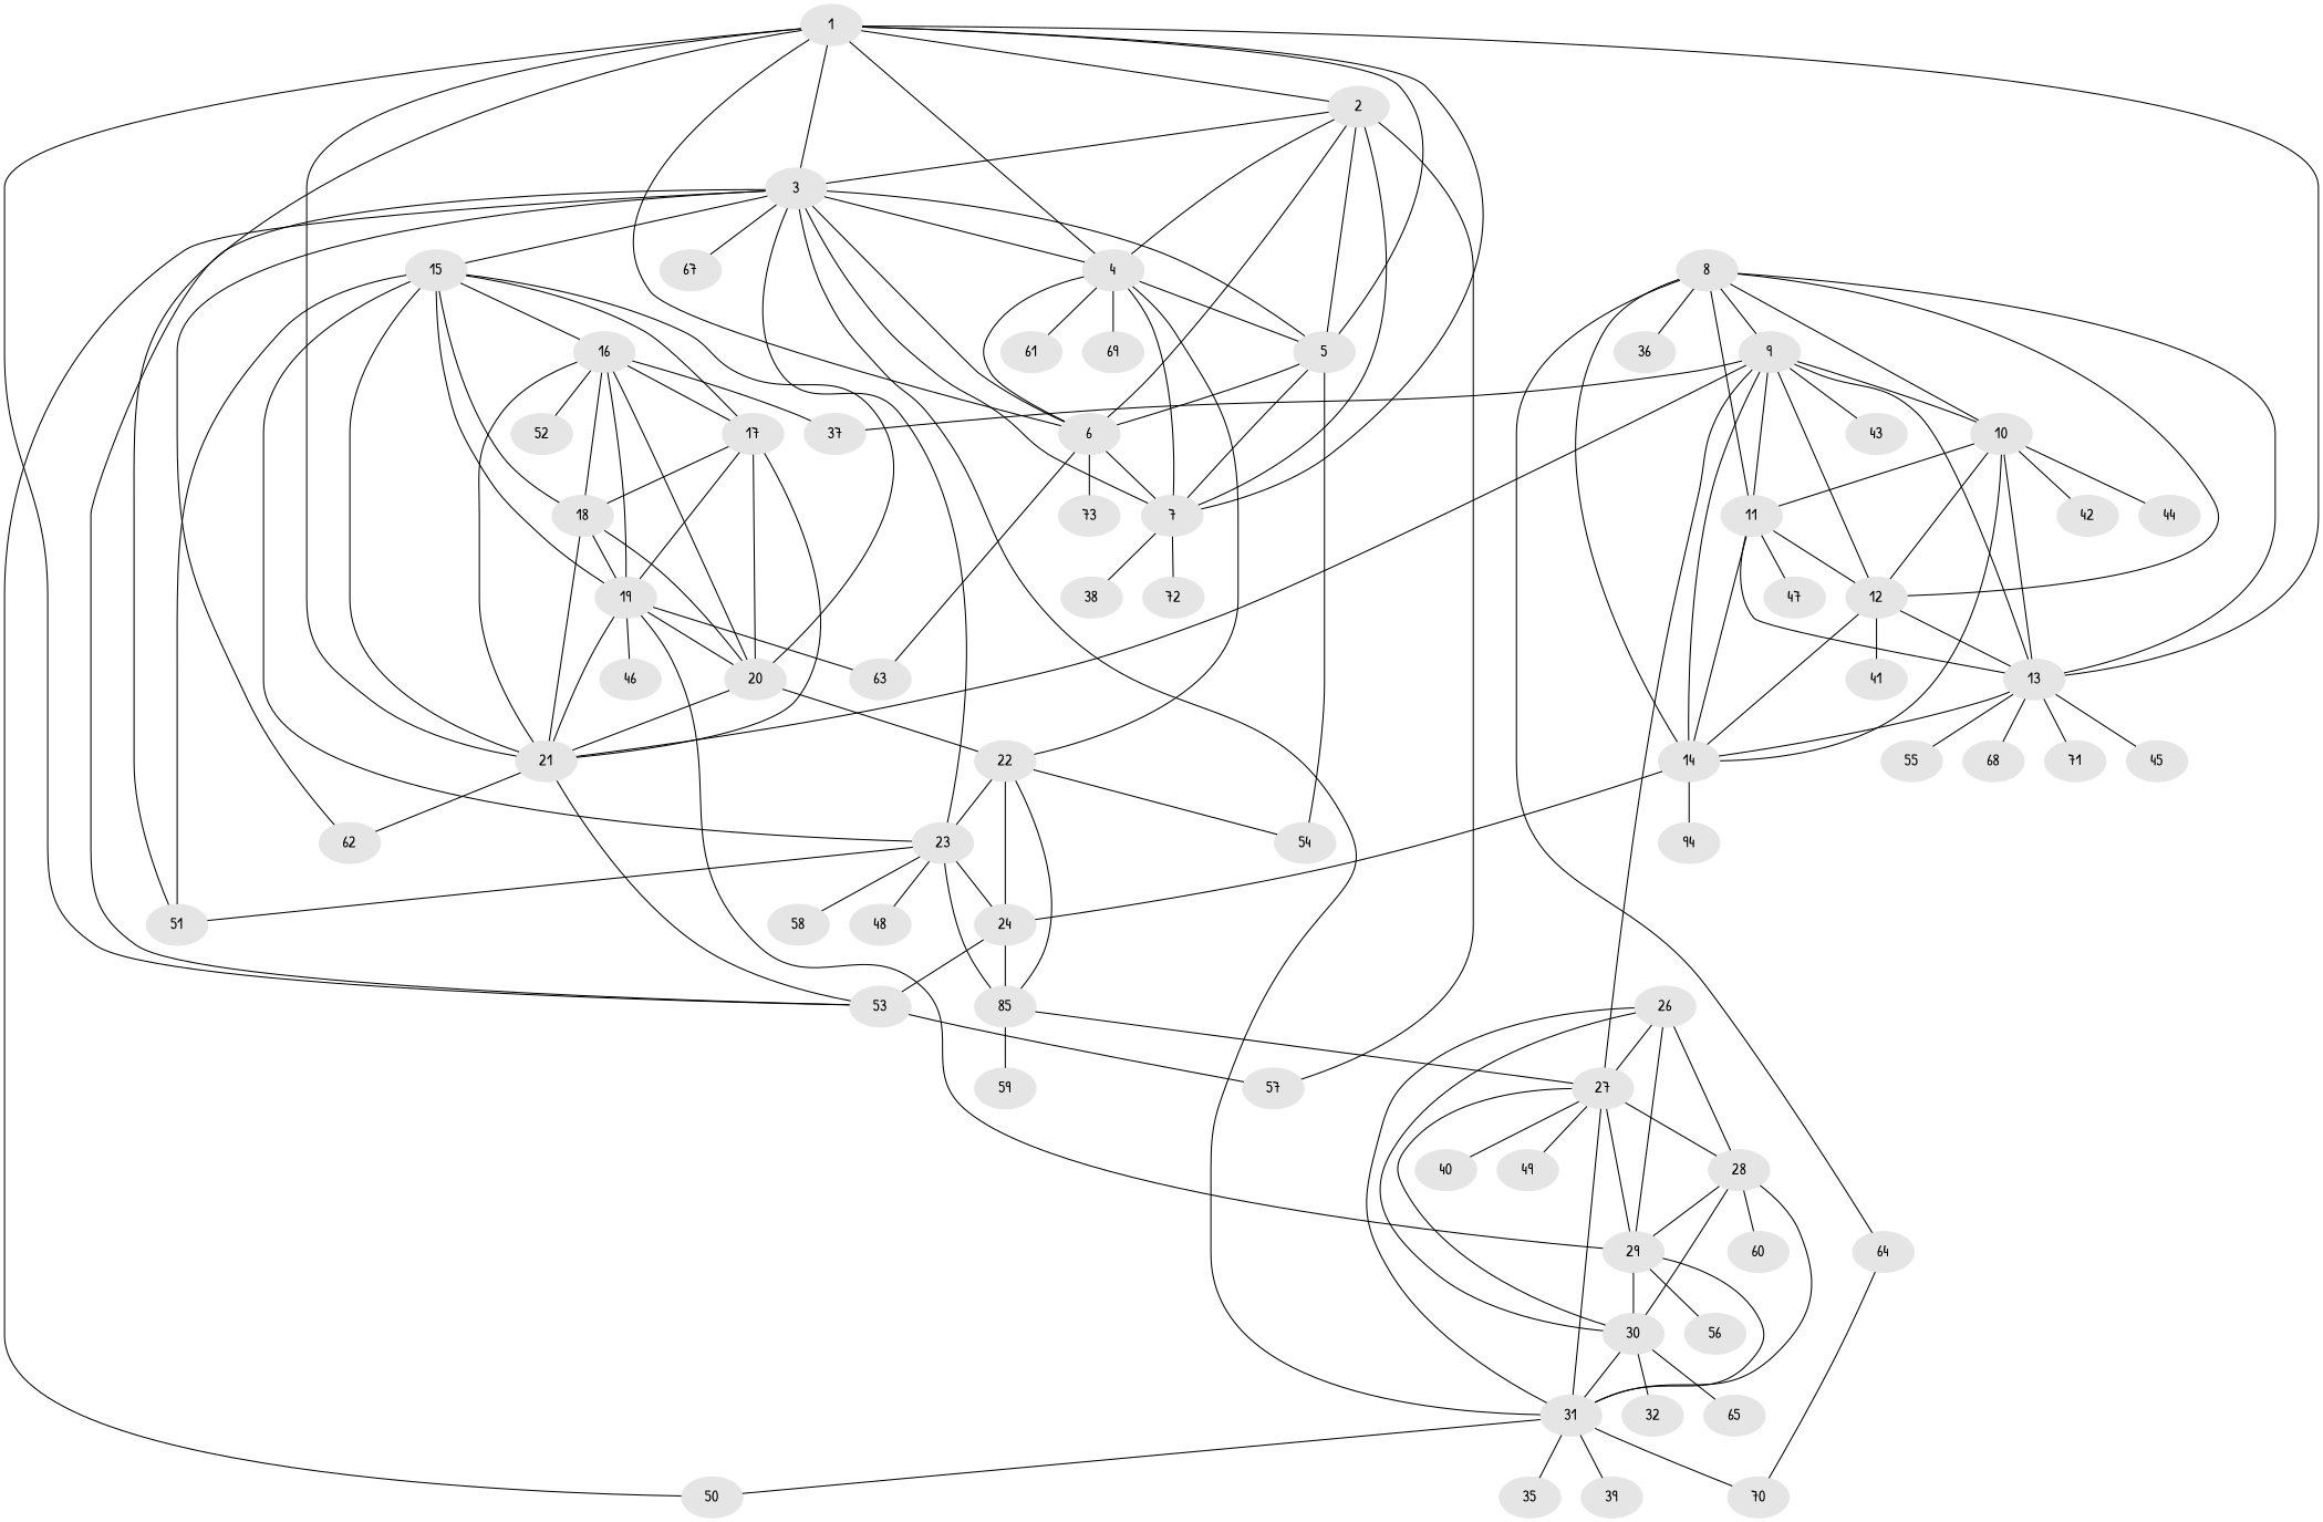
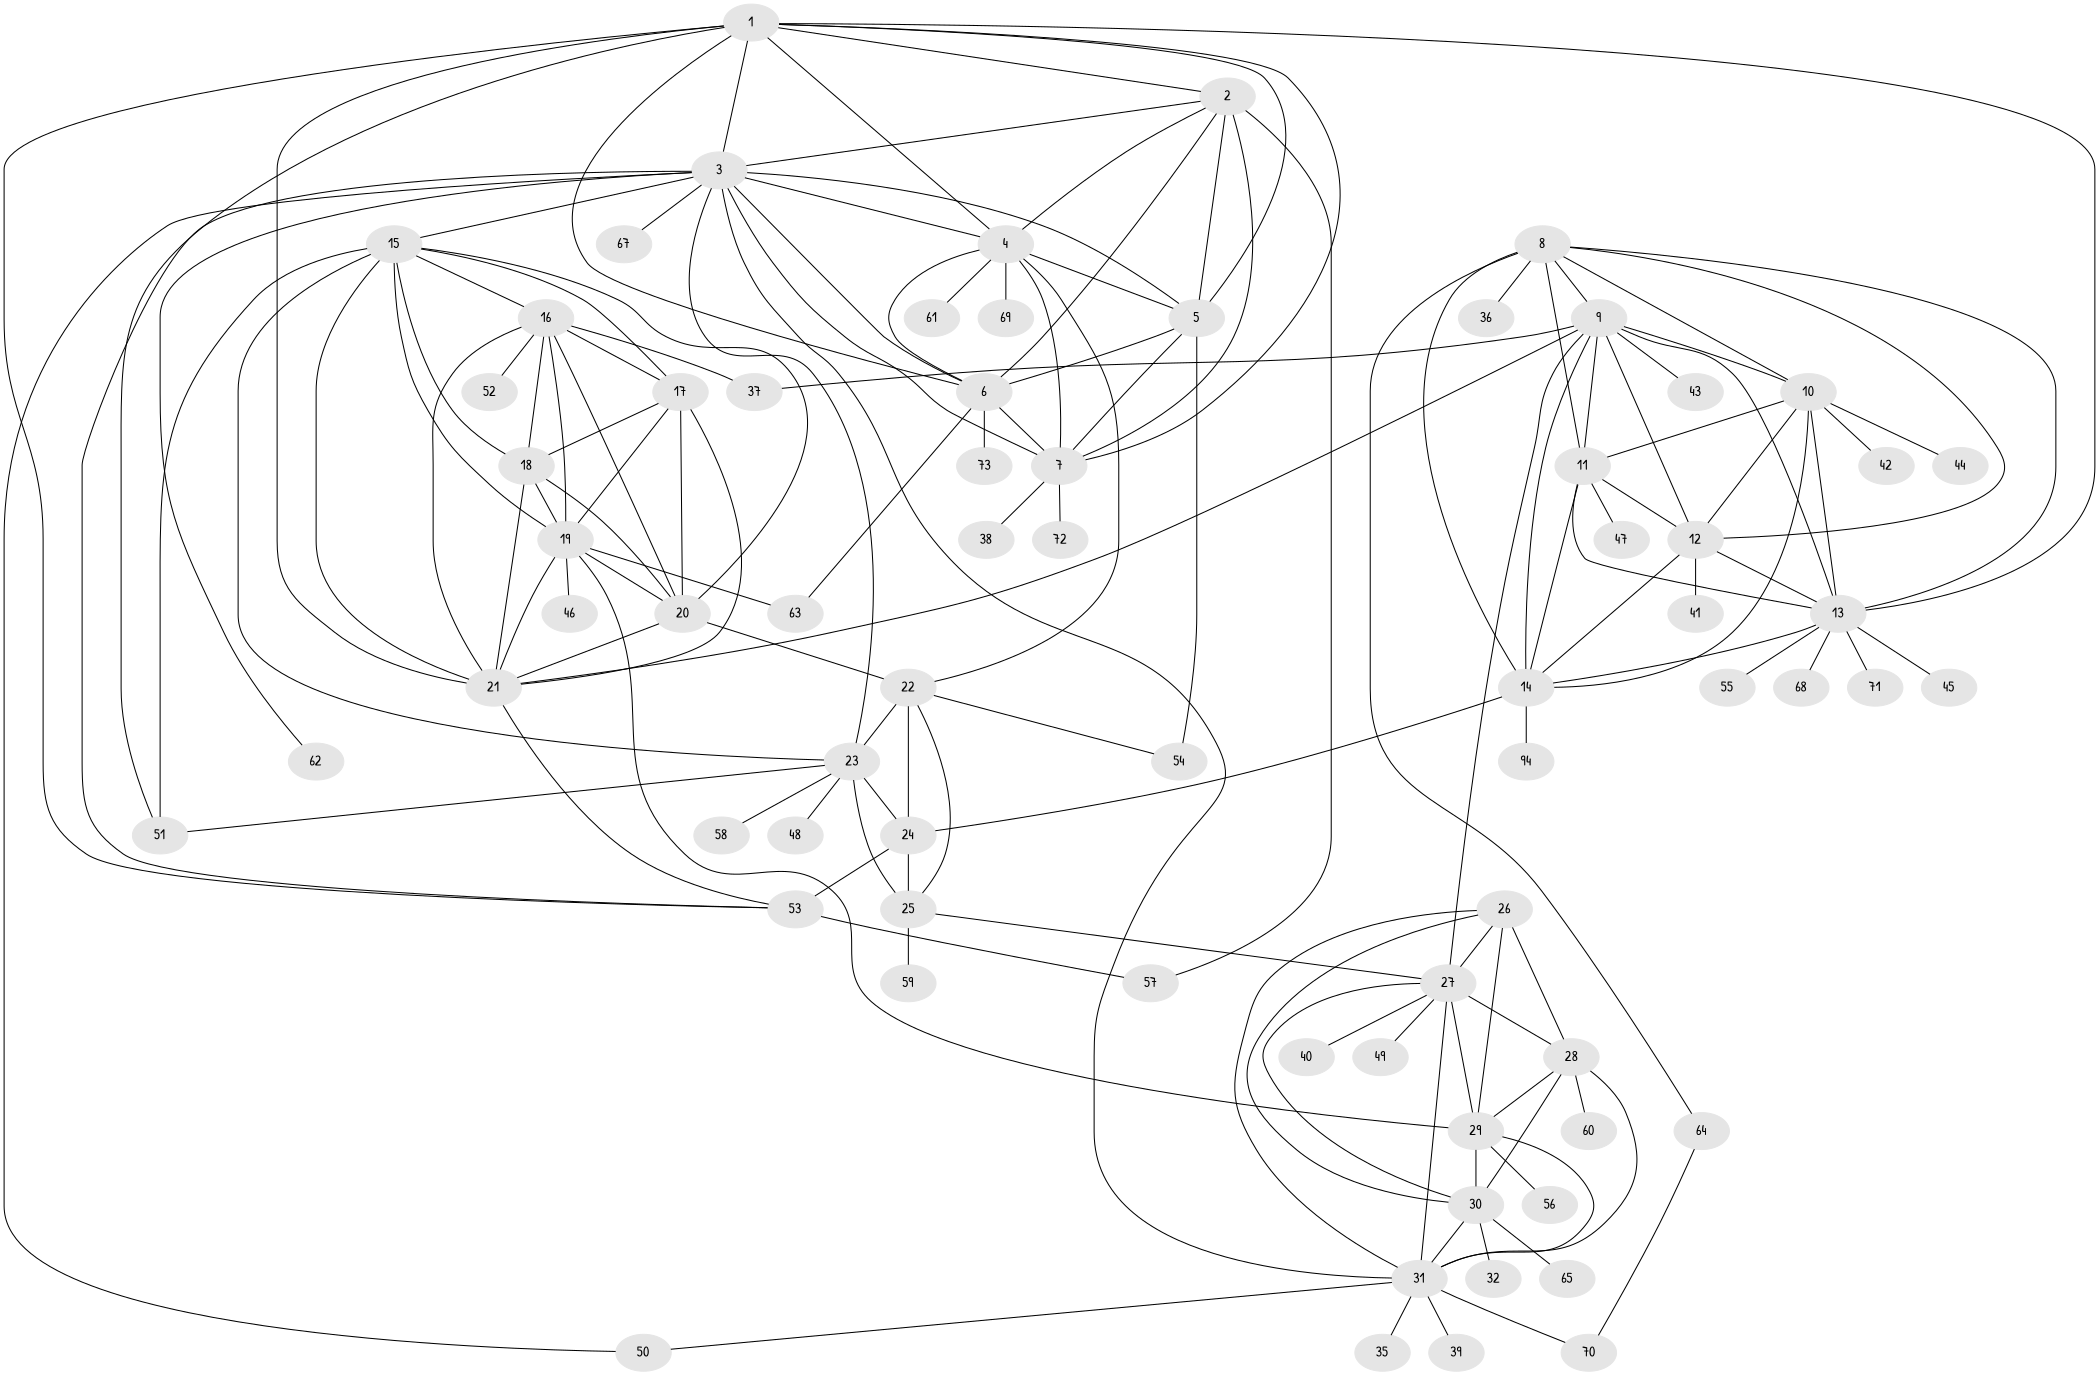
  graph {
    fontname="Patrick Hand"
    node [color=gray90 fontname="Patrick Hand" style=filled]
    edge [fontname="Patrick Hand" weight=1.0]
    1
    2
    3
    4
    5
    6
    7
    13
    21
    51
    53
    57
    15
    23
    31
    50
    62
    67
    22
    61
    69
    54
    n23 [label=73]
    63
    38
    72
    14
    45
    55
    68
    71
    16
    17
    18
    19
    20
    24
-   25 [label=85]
+   25
    48
    58
    35
    39
    70
    8
    9
    10
    11
    12
    36
    64
    27
    37
    43
    42
    44
    47
    41
    n58 [label=94]
    29
    28
    30
    40
    49
    52
    46
    56
    59
    26
    60
    32
    65
    1 -- 2
    1 -- 3
    1 -- 4
    1 -- 5
    1 -- 6
    1 -- 7
    1 -- 13
    1 -- 21
    1 -- 51
    1 -- 53
    2 -- 3
    2 -- 4
    2 -- 5
    2 -- 6
    2 -- 7
    2 -- 57 [weight=4.0]
    3 -- 4
    3 -- 5
    3 -- 6
    3 -- 7
    3 -- 53
    3 -- 15
    3 -- 23
    3 -- 31
    3 -- 50
    3 -- 62
    3 -- 67
    4 -- 5
    4 -- 6
    4 -- 7
    4 -- 22
    4 -- 61
    4 -- 69 [weight=2.0]
    5 -- 6
    5 -- 7
    5 -- 54 [weight=3.0]
    6 -- 7
    6 -- n23
    6 -- 63
    7 -- 38
    7 -- 72
    13 -- 14
    13 -- 45
    13 -- 55
    13 -- 68
    13 -- 71
    21 -- 53
-   21 -- 62
    53 -- 57
    15 -- 21
    15 -- 51
    15 -- 23
    15 -- 16
    15 -- 17
    15 -- 18
    15 -- 19
    15 -- 20
    23 -- 51
    23 -- 24 [weight=4.0]
    23 -- 25 [weight=4.0]
    23 -- 48 [weight=4.0]
    23 -- 58
    31 -- 50
    31 -- 35
    31 -- 39
    31 -- 70
    22 -- 23 [weight=4.0]
    22 -- 54
    22 -- 24
    22 -- 25
    14 -- 24
    14 -- n58
    16 -- 21
    16 -- 17
    16 -- 18
    16 -- 19
    16 -- 20
    16 -- 37 [weight=3.0]
    16 -- 52
    17 -- 21
    17 -- 18 [weight=2.0]
    17 -- 19
    17 -- 20
    18 -- 21
    18 -- 19
    18 -- 20
    19 -- 21
    19 -- 63
    19 -- 20
    19 -- 29
    19 -- 46
    20 -- 21
    20 -- 22
    24 -- 53 [weight=4.0]
    24 -- 25
    25 -- 27
    25 -- 59
    8 -- 13
    8 -- 14
    8 -- 9
    8 -- 10
    8 -- 11
    8 -- 12
    8 -- 36 [weight=2.0]
    8 -- 64
    9 -- 13
    9 -- 21
    9 -- 14
    9 -- 10
    9 -- 11
    9 -- 12
    9 -- 27
    9 -- 37
    9 -- 43
    10 -- 13
    10 -- 14
    10 -- 11
    10 -- 12
    10 -- 42
    10 -- 44
    11 -- 13
    11 -- 14
    11 -- 12
    11 -- 47 [weight=2.0]
    12 -- 13
    12 -- 14
    12 -- 41
    64 -- 70
    27 -- 31 [weight=2.0]
    27 -- 29 [weight=2.0]
    27 -- 28 [weight=2.0]
    27 -- 30 [weight=2.0]
    27 -- 40
    27 -- 49
    29 -- 31
    29 -- 30
    29 -- 56
    28 -- 31
    28 -- 29
    28 -- 30
    28 -- 60
    30 -- 31
    30 -- 32
    30 -- 65
    26 -- 31
    26 -- 27 [weight=3.0]
    26 -- 29
    26 -- 28
    26 -- 30
  }
